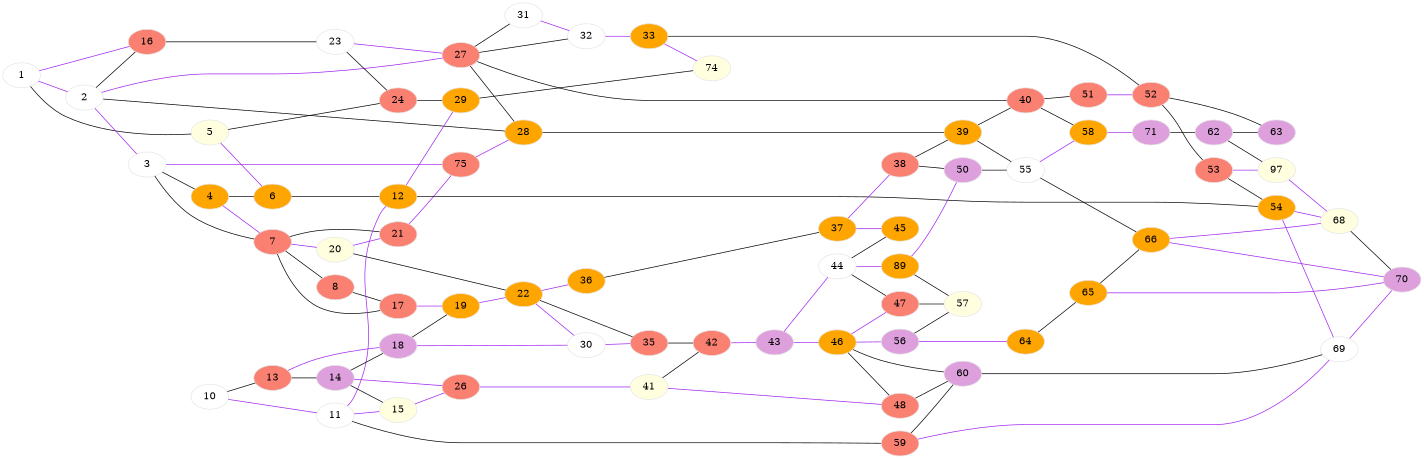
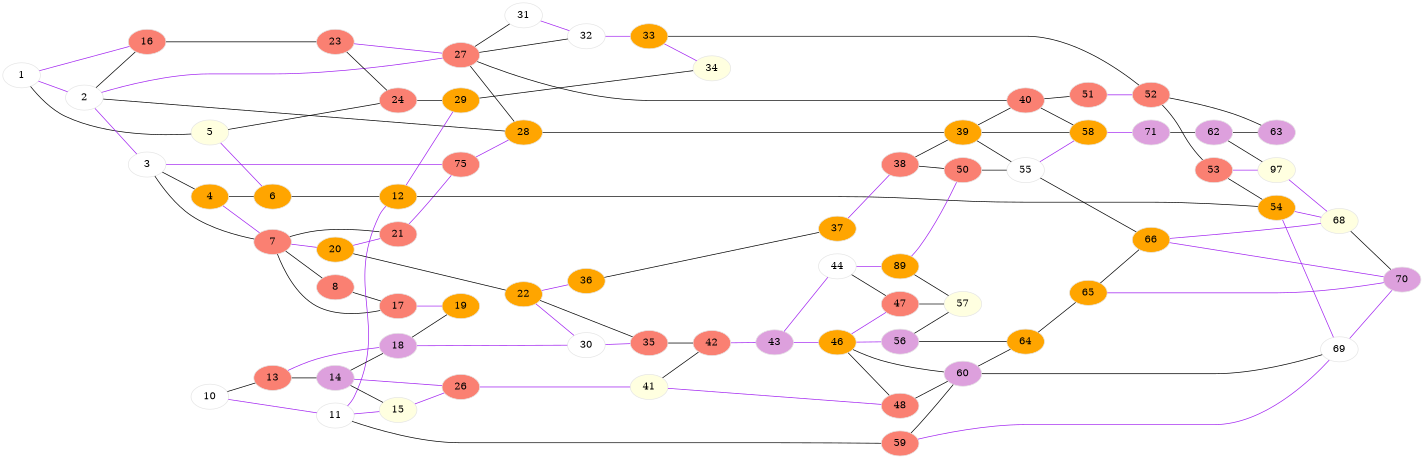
  graph {
    rankdir=LR
    node [color=gray90 fillcolor=salmon style=filled]
    edge [color=black weight=1.0]
    1 [fillcolor=white]
    2 [fillcolor=white]
    5 [fillcolor=lightyellow]
    16
    3 [fillcolor=white]
    27
    28 [fillcolor=orange]
    6 [fillcolor=orange]
    24
-   23 [fillcolor=white]
+   23
    4 [fillcolor=orange]
    7
    n13 [label=75]
    31 [fillcolor=white]
    32 [fillcolor=white]
    40
    39 [fillcolor=orange]
    8
    17
-   20 [fillcolor=lightyellow]
+   20 [fillcolor=orange]
    21
    12 [fillcolor=orange]
    29 [fillcolor=orange]
    54 [fillcolor=orange]
    19 [fillcolor=orange]
    22 [fillcolor=orange]
    10 [fillcolor=white]
    13
    11 [fillcolor=white]
    14 [fillcolor=plum]
    18 [fillcolor=plum]
    15 [fillcolor=lightyellow]
    59
    26
    60 [fillcolor=plum]
    69 [fillcolor=white]
-   34 [fillcolor=lightyellow label=74]
+   34 [fillcolor=lightyellow]
    68 [fillcolor=lightyellow]
    30 [fillcolor=white]
    41 [fillcolor=lightyellow]
    35
    36 [fillcolor=orange]
    42
    37 [fillcolor=orange]
    48
    33 [fillcolor=orange]
    51
    58 [fillcolor=orange]
    55 [fillcolor=white]
    52
    53
    63 [fillcolor=plum]
    43 [fillcolor=plum]
    38
-   45 [fillcolor=orange]
-   50 [fillcolor=plum]
+   50
    66 [fillcolor=orange]
    n58 [fillcolor=plum label=71]
    44 [fillcolor=white]
    46 [fillcolor=orange]
    47
    n62 [fillcolor=orange label=89]
    56 [fillcolor=plum]
    57 [fillcolor=lightyellow]
    64 [fillcolor=orange]
    n66 [fillcolor=lightyellow label=97]
    70 [fillcolor=plum]
    65 [fillcolor=orange]
    62 [fillcolor=plum]
    1 -- 2 [color=purple]
    1 -- 5
    1 -- 16 [color=purple weight=2.0]
    2 -- 16
    2 -- 3 [color=purple weight=2.0]
    2 -- 27 [color=purple]
    2 -- 28
    5 -- 6 [color=purple]
    5 -- 24
    16 -- 23
    3 -- 4
    3 -- 7
    3 -- n13 [color=purple]
    27 -- 28
    27 -- 31
    27 -- 32
    27 -- 40
    28 -- 39 [weight=2.0]
    6 -- 12
    24 -- 29
    23 -- 27 [color=purple]
    23 -- 24
    4 -- 6
    4 -- 7 [color=purple]
    7 -- 8
    7 -- 17
    7 -- 20 [color=purple]
    7 -- 21
    n13 -- 28 [color=purple]
    31 -- 32 [color=purple weight=2.0]
    32 -- 33 [color=purple weight=2.0]
    40 -- 51
    40 -- 58
    39 -- 40
+   39 -- 58
    39 -- 55
    8 -- 17
    17 -- 19 [color=purple]
    20 -- 21 [color=purple]
    20 -- 22
    21 -- n13 [color=purple]
    12 -- 29 [color=purple]
    12 -- 54
    29 -- 34
    54 -- 69 [color=purple]
    54 -- 68 [color=purple]
-   19 -- 22 [color=purple]
    22 -- 30 [color=purple]
    22 -- 35
    22 -- 36 [color=purple weight=2.0]
    10 -- 13
    10 -- 11 [color=purple]
    13 -- 14 [weight=2.0]
    13 -- 18 [color=purple weight=2.0]
    11 -- 12 [color=purple]
    11 -- 15 [color=purple]
    11 -- 59
    14 -- 18
    14 -- 15
    14 -- 26 [color=purple]
    18 -- 19
    18 -- 30 [color=purple]
    15 -- 26 [color=purple]
    59 -- 60
    59 -- 69 [color=purple weight=2.0]
    26 -- 41 [color=purple]
    60 -- 69
+   60 -- 64
    69 -- 70 [color=purple weight=2.0]
    68 -- 70 [weight=2.0]
    30 -- 35 [color=purple]
    41 -- 42
    41 -- 48 [color=purple]
    35 -- 42
    36 -- 37
    42 -- 43 [color=purple]
    37 -- 38 [color=purple]
-   37 -- 45 [color=purple]
    48 -- 60
    33 -- 34 [color=purple weight=2.0]
    33 -- 52 [weight=2.0]
    51 -- 52 [color=purple]
    58 -- n58 [color=purple]
    55 -- 58 [color=purple]
    55 -- 66 [weight=2.0]
    52 -- 53
    52 -- 63
    53 -- 54
    53 -- n66 [color=purple weight=2.0]
    43 -- 44 [color=purple]
    43 -- 46 [color=purple weight=2.0]
    38 -- 39
    38 -- 50
    50 -- 55
    66 -- 68 [color=purple]
    66 -- 70 [color=purple]
    n58 -- 62 [weight=2.0]
-   44 -- 45 [weight=2.0]
    44 -- 47
    44 -- n62 [color=purple weight=2.0]
    46 -- 60
    46 -- 48
    46 -- 47 [color=purple]
    46 -- 56 [color=purple]
    47 -- 57
    n62 -- 50 [color=purple]
    n62 -- 57
    56 -- 57
-   56 -- 64 [color=purple]
+   56 -- 64
    64 -- 65
    n66 -- 68 [color=purple weight=2.0]
    65 -- 66
    65 -- 70 [color=purple]
    62 -- 63 [weight=2.0]
    62 -- n66 [weight=2.0]
  }
